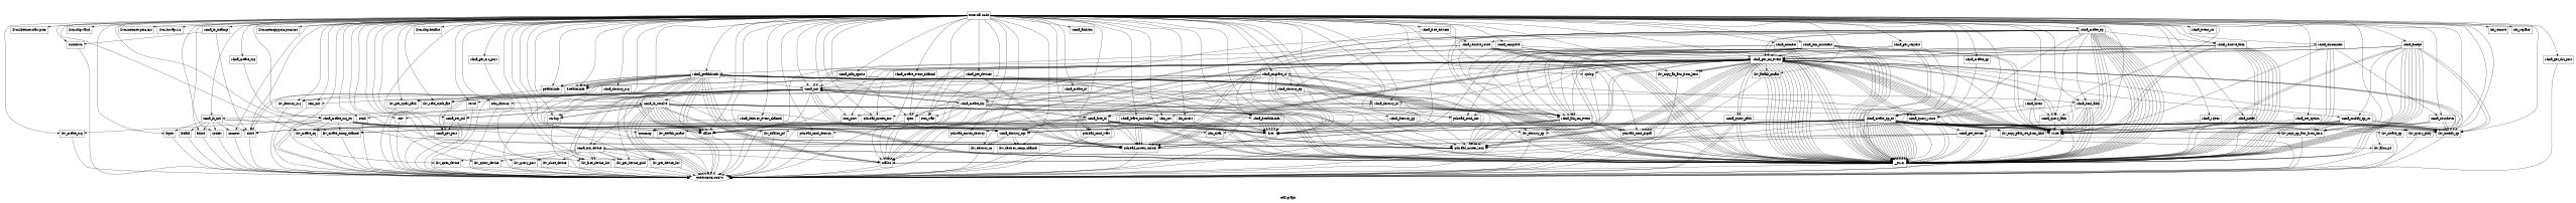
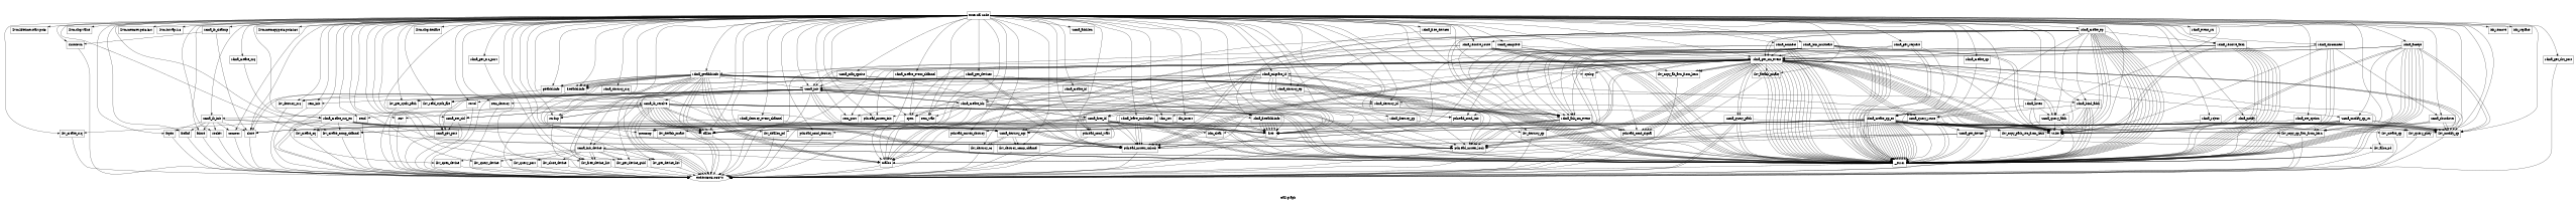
  digraph {
    label="Call graph"
    node [shape=record]
    n1 [label="{external node}"]
    n2 [label="{ucma_ib_init}"]
    n3 [label="{llvm.lifetime.start.p0i8}"]
    n4 [label="{pthread_mutex_lock}"]
    n5 [label="{fopen}"]
    n6 [label="{llvm.dbg.value}"]
    n7 [label="{fscanf}"]
    n8 [label="{fclose}"]
    n9 [label="{socket}"]
    n10 [label="{llvm.memset.p0i8.i64}"]
    n11 [label="{llvm.bswap.i16}"]
    n12 [label="{connect}"]
    n13 [label="{close}"]
    n14 [label="{pthread_mutex_unlock}"]
    n15 [label="{ucma_ib_cleanup}"]
    n16 [label="{shutdown}"]
    n17 [label="{ucma_ib_resolve}"]
    n18 [label="{llvm.memcpy.p0i8.p0i8.i64}"]
    n19 [label="{send}"]
    n20 [label="{recv}"]
    n21 [label="{calloc}"]
    n22 [label="{strdup}"]
    n23 [label="{__error}"]
    n24 [label="{free}"]
    n25 [label="{ucma_set_sid}"]
    n26 [label="{rdma_getaddrinfo}"]
    n27 [label="{getaddrinfo}"]
    n28 [label="{freeaddrinfo}"]
    n29 [label="{malloc}"]
    n30 [label="{rdma_freeaddrinfo}"]
    n31 [label="{ucma_init}"]
    n32 [label="{llvm.dbg.declare}"]
    n33 [label="{sem_init}"]
    n34 [label="{ibv_get_sysfs_path}"]
    n35 [label="{ibv_read_sysfs_file}"]
    n36 [label="{strtol}"]
    n37 [label="{ibv_get_device_list}"]
    n38 [label="{ibv_get_device_guid}"]
    n39 [label="{rdma_bind_addr}"]
    n40 [label="{rdma_destroy_id}"]
    n41 [label="{ibv_free_device_list}"]
    n42 [label="{sem_destroy}"]
    n43 [label="{write}"]
    n44 [label="{rdma_ack_cm_event}"]
    n45 [label="{pthread_cond_wait}"]
    n46 [label="{ibv_dealloc_pd}"]
    n47 [label="{pthread_cond_destroy}"]
    n48 [label="{pthread_mutex_destroy}"]
    n49 [label="{pthread_cond_signal}"]
    n50 [label="{ibv_copy_path_rec_from_kern}"]
    n51 [label="{ibv_alloc_pd}"]
    n52 [label="{ibv_open_device}"]
    n53 [label="{ibv_query_device}"]
    n54 [label="{ibv_query_port}"]
    n55 [label="{ibv_close_device}"]
    n56 [label="{open}"]
    n57 [label="{pthread_mutex_init}"]
    n58 [label="{pthread_cond_init}"]
    n59 [label="{sem_wait}"]
    n60 [label="{sem_post}"]
    n61 [label="{rdma_get_devices}"]
    n62 [label="{rdma_free_devices}"]
    n63 [label="{rdma_create_event_channel}"]
    n64 [label="{rdma_destroy_event_channel}"]
    n65 [label="{rdma_create_id}"]
    n66 [label="{ucma_addrlen}"]
    n67 [label="{ucma_complete}"]
    n68 [label="{rdma_get_cm_event}"]
    n69 [label="{syslog}"]
    n70 [label="{ibv_copy_ah_attr_from_kern}"]
    n71 [label="{rdma_migrate_id}"]
    n72 [label="{ibv_copy_qp_attr_from_kern}"]
    n73 [label="{ibv_modify_qp}"]
    n74 [label="{ibv_attach_mcast}"]
    n75 [label="{rdma_resolve_addr}"]
    n76 [label="{rdma_resolve_route}"]
    n77 [label="{rdma_create_srq_ex}"]
    n78 [label="{ibv_create_comp_channel}"]
    n79 [label="{ibv_create_cq}"]
    n80 [label="{ibv_create_srq}"]
    n81 [label="{ibv_destroy_cq}"]
    n82 [label="{ibv_destroy_comp_channel}"]
    n83 [label="{rdma_create_srq}"]
    n84 [label="{rdma_destroy_srq}"]
    n85 [label="{ibv_destroy_srq}"]
    n86 [label="{rdma_create_qp_ex}"]
    n87 [label="{ibv_create_qp}"]
    n88 [label="{ibv_query_pkey}"]
    n89 [label="{ibv_destroy_qp}"]
    n90 [label="{rdma_create_qp}"]
    n91 [label="{rdma_destroy_qp}"]
    n92 [label="{rdma_connect}"]
    n93 [label="{rdma_listen}"]
    n94 [label="{rdma_get_request}"]
    n95 [label="{rdma_accept}"]
    n96 [label="{rdma_reject}"]
    n97 [label="{rdma_notify}"]
    n98 [label="{ucma_shutdown}"]
    n99 [label="{rdma_disconnect}"]
    n100 [label="{rdma_join_multicast}"]
    n101 [label="{rdma_leave_multicast}"]
    n102 [label="{memcmp}"]
    n103 [label="{ibv_detach_mcast}"]
    n104 [label="{rdma_event_str}"]
    n105 [label="{rdma_set_option}"]
    n106 [label="{rdma_create_ep}"]
    n107 [label="{rdma_destroy_ep}"]
    n108 [label="{ucma_max_qpsize}"]
    n109 [label="{ucma_get_port}"]
    n110 [label="{rdma_get_src_port}"]
    n111 [label="{rdma_get_dst_port}"]
    n112 [label="{idx_insert}"]
    n113 [label="{idx_remove}"]
    n114 [label="{idx_replace}"]
    n115 [label="{idm_set}"]
    n116 [label="{idm_clear}"]
    Node0x805108570 [shape=""]
    n118 [label="{rdma_create_id2}"]
    n119 [label="{ucma_query_addr}"]
    n120 [label="{ucma_query_route}"]
    n121 [label="{ucma_free_id}"]
    n122 [label="{ucma_init_device}"]
    n123 [label="{ucma_query_path}"]
    n124 [label="{ucma_modify_qp_rtr}"]
    n125 [label="{ucma_destroy_cqs}"]
    n126 [label="{ucma_get_device}"]
    n1 -> n2
    n1 -> n3
    n1 -> n4
    n1 -> n5
    n1 -> n6
+   n1 -> n7
    n1 -> n8
    n1 -> n9
    n1 -> n10
    n1 -> n11
    n1 -> n12
    n1 -> n13
    n1 -> n14
    n1 -> n15
    n1 -> n16
    n1 -> n17
    n1 -> n18
    n1 -> n19
    n1 -> n20
    n1 -> n21
    n1 -> n22
    n1 -> n23
    n1 -> n24
    n1 -> n25
    n1 -> n26
    n1 -> n27
    n1 -> n28
    n1 -> n29
    n1 -> n30
    n1 -> n31
    n1 -> n32
    n1 -> n33
    n1 -> n34
    n1 -> n35
    n1 -> n36
    n1 -> n37
    n1 -> n38
    n1 -> n39
    n1 -> n40
    n1 -> n41
    n1 -> n42
    n1 -> n43
+   n1 -> n44
    n1 -> n45
    n1 -> n46
    n1 -> n47
    n1 -> n48
    n1 -> n49
    n1 -> n50
    n1 -> n51
    n1 -> n52
    n1 -> n53
    n1 -> n54
    n1 -> n55
    n1 -> n56
    n1 -> n57
    n1 -> n58
    n1 -> n59
    n1 -> n60
    n1 -> n61
    n1 -> n62
    n1 -> n63
    n1 -> n64
    n1 -> n65
    n1 -> n66
    n1 -> n67
    n1 -> n68
    n1 -> n69
    n1 -> n70
    n1 -> n71
    n1 -> n72
    n1 -> n73
    n1 -> n74
    n1 -> n75
-   n62 -> n76
+   n1 -> n76
    n1 -> n77
    n1 -> n78
    n1 -> n79
    n1 -> n80
    n1 -> n81
    n1 -> n82
    n1 -> n83
    n1 -> n84
    n1 -> n85
    n1 -> n86
    n1 -> n87
    n1 -> n88
    n1 -> n89
    n1 -> n90
    n1 -> n91
    n1 -> n92
    n1 -> n93
    n1 -> n94
    n1 -> n95
    n1 -> n96
    n1 -> n97
    n1 -> n98
    n1 -> n99
    n1 -> n100
    n1 -> n101
    n1 -> n102
    n1 -> n103
    n1 -> n104
    n1 -> n105
    n1 -> n106
    n1 -> n107
    n1 -> n108
    n1 -> n109
    n1 -> n110
    n1 -> n111
    n1 -> n112
    n1 -> n113
    n1 -> n114
    n1 -> n115
    n1 -> n116
    n2 -> n4
    n2 -> n5
    n2 -> n7
    n2 -> n8
    n2 -> n9
    n2 -> n12
    n2 -> n13
    n2 -> n14
    n4 -> Node0x805108570
    n5 -> Node0x805108570
    n7 -> Node0x805108570
    n8 -> Node0x805108570
    n9 -> Node0x805108570
    n12 -> Node0x805108570
    n13 -> Node0x805108570
    n14 -> Node0x805108570
    n15 -> n13
    n15 -> n16
    n16 -> Node0x805108570
    n17 -> n2
    n17 -> n4
    n17 -> n14
    n17 -> n14
    n17 -> n19
    n17 -> n20
    n17 -> n21
    n17 -> n21
    n17 -> n21
    n17 -> n21
    n17 -> n21
    n17 -> n21
    n17 -> n21
    n17 -> n21
    n17 -> n22
    n17 -> n22
    n17 -> n23
    n17 -> n23
    n17 -> n23
    n17 -> n24
    n17 -> n25
    n17 -> n25
    n17 -> n30
    n17 -> Node0x805108570
    n17 -> Node0x805108570
    n17 -> Node0x805108570
    n17 -> Node0x805108570
    n19 -> Node0x805108570
    n20 -> Node0x805108570
    n21 -> Node0x805108570
    n22 -> Node0x805108570
    n23 -> Node0x805108570
    n24 -> Node0x805108570
    n25 -> n109
    n25 -> Node0x805108570
    n26 -> n17
    n26 -> n21
    n26 -> n21
    n26 -> n21
    n26 -> n22
    n26 -> n22
    n26 -> n23
    n26 -> n23
    n26 -> n23
    n26 -> n23
    n26 -> n23
    n26 -> n23
    n26 -> n23
    n26 -> n23
    n26 -> n27
    n26 -> n27
    n26 -> n28
    n26 -> n28
    n26 -> n28
    n26 -> n28
    n26 -> n28
    n26 -> n28
    n26 -> n28
    n26 -> n28
    n26 -> n29
    n26 -> n29
    n26 -> n29
    n26 -> n29
    n26 -> n30
    n26 -> n31
    n26 -> n109
    n26 -> n109
    n26 -> Node0x805108570
    n26 -> Node0x805108570
    n27 -> Node0x805108570
    n28 -> Node0x805108570
    n29 -> Node0x805108570
    n30 -> n24
    n30 -> n24
    n30 -> n24
    n30 -> n24
    n30 -> n24
    n30 -> n24
    n30 -> n24
    n31 -> n4
    n31 -> n14
    n31 -> n14
    n31 -> n14
    n31 -> n21
    n31 -> n23
    n31 -> n23
    n31 -> n33
    n31 -> n34
    n31 -> n34
    n31 -> n35
    n31 -> n35
    n31 -> n36
    n31 -> n37
    n31 -> n38
    n31 -> n39
    n31 -> n40
    n31 -> n41
    n31 -> n41
    n31 -> n42
    n31 -> n118
    n33 -> Node0x805108570
    n34 -> Node0x805108570
    n35 -> Node0x805108570
    n36 -> Node0x805108570
    n37 -> Node0x805108570
    n38 -> Node0x805108570
    n39 -> n23
    n39 -> n23
    n39 -> n23
    n39 -> n23
    n39 -> n43
    n39 -> n43
    n39 -> n43
    n39 -> n119
    n39 -> n120
    n40 -> n4
    n40 -> n14
    n40 -> n23
    n40 -> n43
    n40 -> n44
    n40 -> n45
    n40 -> n121
    n41 -> Node0x805108570
    n42 -> Node0x805108570
    n44 -> n4
    n44 -> n4
    n44 -> n14
    n44 -> n14
    n44 -> n23
    n44 -> n24
    n44 -> n49
    n44 -> n49
    n44 -> n49
    n45 -> Node0x805108570
    n46 -> Node0x805108570
    n47 -> Node0x805108570
    n48 -> Node0x805108570
    n49 -> Node0x805108570
    n50 -> Node0x805108570
    n51 -> Node0x805108570
    n52 -> Node0x805108570
    n53 -> Node0x805108570
    n54 -> Node0x805108570
    n55 -> Node0x805108570
    n56 -> Node0x805108570
    n57 -> Node0x805108570
    n58 -> Node0x805108570
    n59 -> Node0x805108570
    n60 -> Node0x805108570
    n61 -> n4
    n61 -> n14
    n61 -> n14
    n61 -> n29
    n61 -> n31
    n61 -> n122
    n62 -> n24
    n63 -> n24
    n63 -> n29
    n63 -> n31
    n63 -> n56
    n64 -> n13
    n64 -> n24
    n65 -> n24
    n65 -> n118
    n67 -> n23
    n67 -> n23
    n67 -> n44
    n67 -> n68
    n68 -> n4
    n68 -> n4
    n68 -> n4
    n68 -> n4
    n68 -> n14
    n68 -> n14
    n68 -> n14
    n68 -> n14
    n68 -> n21
    n68 -> n23
    n68 -> n23
    n68 -> n23
    n68 -> n23
    n68 -> n23
    n68 -> n23
    n68 -> n23
    n68 -> n23
    n68 -> n23
    n68 -> n23
    n68 -> n23
    n68 -> n23
    n68 -> n23
    n68 -> n24
    n68 -> n24
    n68 -> n29
    n68 -> n29
    n68 -> n31
    n68 -> n31
    n68 -> n40
    n68 -> n43
    n68 -> n43
    n68 -> n43
    n68 -> n43
    n68 -> n43
    n68 -> n43
    n68 -> n43
    n68 -> n49
    n68 -> n49
    n68 -> n49
    n68 -> n49
    n68 -> n56
    n68 -> n57
    n68 -> n58
    n68 -> n59
    n68 -> n60
    n68 -> n69
    n68 -> n70
    n68 -> n70
    n68 -> n70
    n68 -> n70
    n68 -> n71
    n68 -> n72
    n68 -> n73
    n68 -> n73
    n68 -> n73
    n68 -> n74
    n68 -> n115
    n68 -> n119
    n68 -> n119
    n68 -> n120
    n68 -> n120
    n68 -> n120
    n68 -> n121
    n68 -> n123
    n68 -> n123
    n68 -> n124
    n69 -> Node0x805108570
    n70 -> Node0x805108570
    n71 -> n4
    n71 -> n13
    n71 -> n13
    n71 -> n14
    n71 -> n23
    n71 -> n23
    n71 -> n24
    n71 -> n24
    n71 -> n24
    n71 -> n29
    n71 -> n31
    n71 -> n43
    n71 -> n44
    n71 -> n45
    n71 -> n56
    n72 -> Node0x805108570
    n73 -> Node0x805108570
    n74 -> Node0x805108570
    n75 -> n23
    n75 -> n23
    n75 -> n23
    n75 -> n23
    n75 -> n23
    n75 -> n23
    n75 -> n23
    n75 -> n23
    n75 -> n43
    n75 -> n43
    n75 -> n44
    n75 -> n44
    n75 -> n68
    n75 -> n68
    n76 -> n23
    n76 -> n23
    n76 -> n23
    n76 -> n23
    n76 -> n26
    n76 -> n30
    n76 -> n43
    n76 -> n43
    n76 -> n44
    n76 -> n68
    n77 -> n4
    n77 -> n14
    n77 -> n23
    n77 -> n23
    n77 -> n23
    n77 -> n23
    n77 -> n78
    n77 -> n79
    n77 -> n80
    n77 -> Node0x805108570
    n77 -> Node0x805108570
    n77 -> n125
    n77 -> n125
    n78 -> Node0x805108570
    n79 -> Node0x805108570
    n80 -> Node0x805108570
    n81 -> Node0x805108570
    n82 -> Node0x805108570
    n83 -> n77
    n84 -> n85
    n84 -> n125
    n85 -> Node0x805108570
    n86 -> n4
    n86 -> n14
    n86 -> n23
    n86 -> n23
    n86 -> n23
    n86 -> n23
    n86 -> n23
    n86 -> n23
    n86 -> n23
    n86 -> n23
    n86 -> n23
    n86 -> n23
    n86 -> n23
    n86 -> n23
    n86 -> n23
    n86 -> n23
    n86 -> n23
    n86 -> n23
    n86 -> n23
    n86 -> n23
    n86 -> n23
    n86 -> n43
    n86 -> n43
    n86 -> n72
    n86 -> n72
    n86 -> n73
    n86 -> n73
    n86 -> n73
    n86 -> n73
    n86 -> n73
    n86 -> n73
    n86 -> n73
    n86 -> n73
    n86 -> n78
    n86 -> n78
    n86 -> n79
    n86 -> n79
    n86 -> n87
    n86 -> n88
    n86 -> n88
-   n86 -> n89
    n86 -> Node0x805108570
    n86 -> Node0x805108570
    n86 -> n125
    n86 -> n125
    n87 -> Node0x805108570
    n88 -> Node0x805108570
    n89 -> Node0x805108570
    n90 -> n86
    n91 -> n89
    n91 -> n125
    n92 -> n23
    n92 -> n23
    n92 -> n23
    n92 -> n23
    n92 -> n24
    n92 -> n43
    n92 -> n44
    n92 -> n68
    n93 -> n23
    n93 -> n43
    n93 -> n119
    n93 -> n120
    n94 -> n23
    n94 -> n23
    n94 -> n44
    n94 -> n68
    n94 -> n86
    n95 -> n23
    n95 -> n23
    n95 -> n23
    n95 -> n23
    n95 -> n23
    n95 -> n23
    n95 -> n23
    n95 -> n43
    n95 -> n43
    n95 -> n44
    n95 -> n68
    n95 -> n72
    n95 -> n73
    n95 -> n73
    n95 -> n124
    n96 -> n23
    n96 -> n43
    n97 -> n23
    n97 -> n43
    n98 -> n23
    n98 -> n23
    n98 -> n23
    n98 -> n73
    n98 -> n73
    n99 -> n23
    n99 -> n23
    n99 -> n23
    n99 -> n43
    n99 -> n44
    n99 -> n68
    n99 -> n98
    n100 -> n4
    n100 -> n4
    n100 -> n14
    n100 -> n14
    n100 -> n21
    n100 -> n23
    n100 -> n23
    n100 -> n23
    n100 -> n23
    n100 -> n23
    n100 -> n23
    n100 -> n24
    n100 -> n43
    n100 -> n43
    n100 -> n44
    n100 -> n58
    n100 -> n68
    n101 -> n4
    n101 -> n4
    n101 -> n14
    n101 -> n14
    n101 -> n14
    n101 -> n23
    n101 -> n23
    n101 -> n23
    n101 -> n24
    n101 -> n43
    n101 -> n45
    n101 -> n102
    n101 -> n102
    n101 -> n103
    n102 -> Node0x805108570
    n103 -> Node0x805108570
    n105 -> n23
    n105 -> n43
    n106 -> n23
    n106 -> n23
    n106 -> n23
    n106 -> n23
    n106 -> n23
    n106 -> n23
    n106 -> n23
    n106 -> n23
    n106 -> n23
    n106 -> n23
    n106 -> n29
    n106 -> n29
    n106 -> n39
    n106 -> n43
    n106 -> n43
    n106 -> n43
    n106 -> n43
    n106 -> n44
    n106 -> n44
    n106 -> n68
    n106 -> n68
    n106 -> n75
    n106 -> n76
    n106 -> n86
    n106 -> n107
    n106 -> n118
    n106 -> n119
    n107 -> n24
    n107 -> n40
    n107 -> n85
    n107 -> n89
    n107 -> n125
    n107 -> n125
    n108 -> n4
    n108 -> n14
    n108 -> n31
    n108 -> n122
    n109 -> Node0x805108570
    n110 -> n41
    n111 -> Node0x805108570
    n112 -> n21
    n112 -> n23
    n115 -> n21
    n115 -> n23
    n115 -> n23
    n118 -> n21
    n118 -> n23
    n118 -> n29
    n118 -> n31
    n118 -> n31
    n118 -> n43
    n118 -> n56
    n118 -> n57
    n118 -> n58
    n118 -> n59
    n118 -> n60
    n118 -> n115
    n118 -> n121
    n118 -> n121
    n119 -> n23
    n119 -> n43
    n119 -> n126
    n120 -> n23
    n120 -> n23
    n120 -> n29
    n120 -> n43
    n120 -> n50
    n120 -> n50
    n120 -> n126
    n121 -> n4
    n121 -> n13
    n121 -> n14
    n121 -> n24
    n121 -> n24
    n121 -> n24
    n121 -> n24
    n121 -> n46
    n121 -> n47
    n121 -> n48
    n121 -> n116
    n121 -> Node0x805108570
    n122 -> n23
    n122 -> n23
    n122 -> n29
    n122 -> n37
    n122 -> n38
    n122 -> n38
    n122 -> n41
    n122 -> n41
    n122 -> n52
    n122 -> n53
    n122 -> n54
    n122 -> n55
    n123 -> n23
    n123 -> n23
    n123 -> n29
    n123 -> n43
    n123 -> Node0x805108570
    n123 -> Node0x805108570
    n124 -> n23
    n124 -> n23
    n124 -> n23
    n124 -> n23
    n124 -> n23
    n124 -> n43
    n124 -> n43
    n124 -> n72
    n124 -> n72
    n124 -> n73
    n124 -> n73
    n125 -> n81
    n125 -> n81
    n125 -> n82
    n125 -> n82
    n126 -> n4
    n126 -> n14
    n126 -> n23
    n126 -> n23
    n126 -> n51
    n126 -> n122
  }
